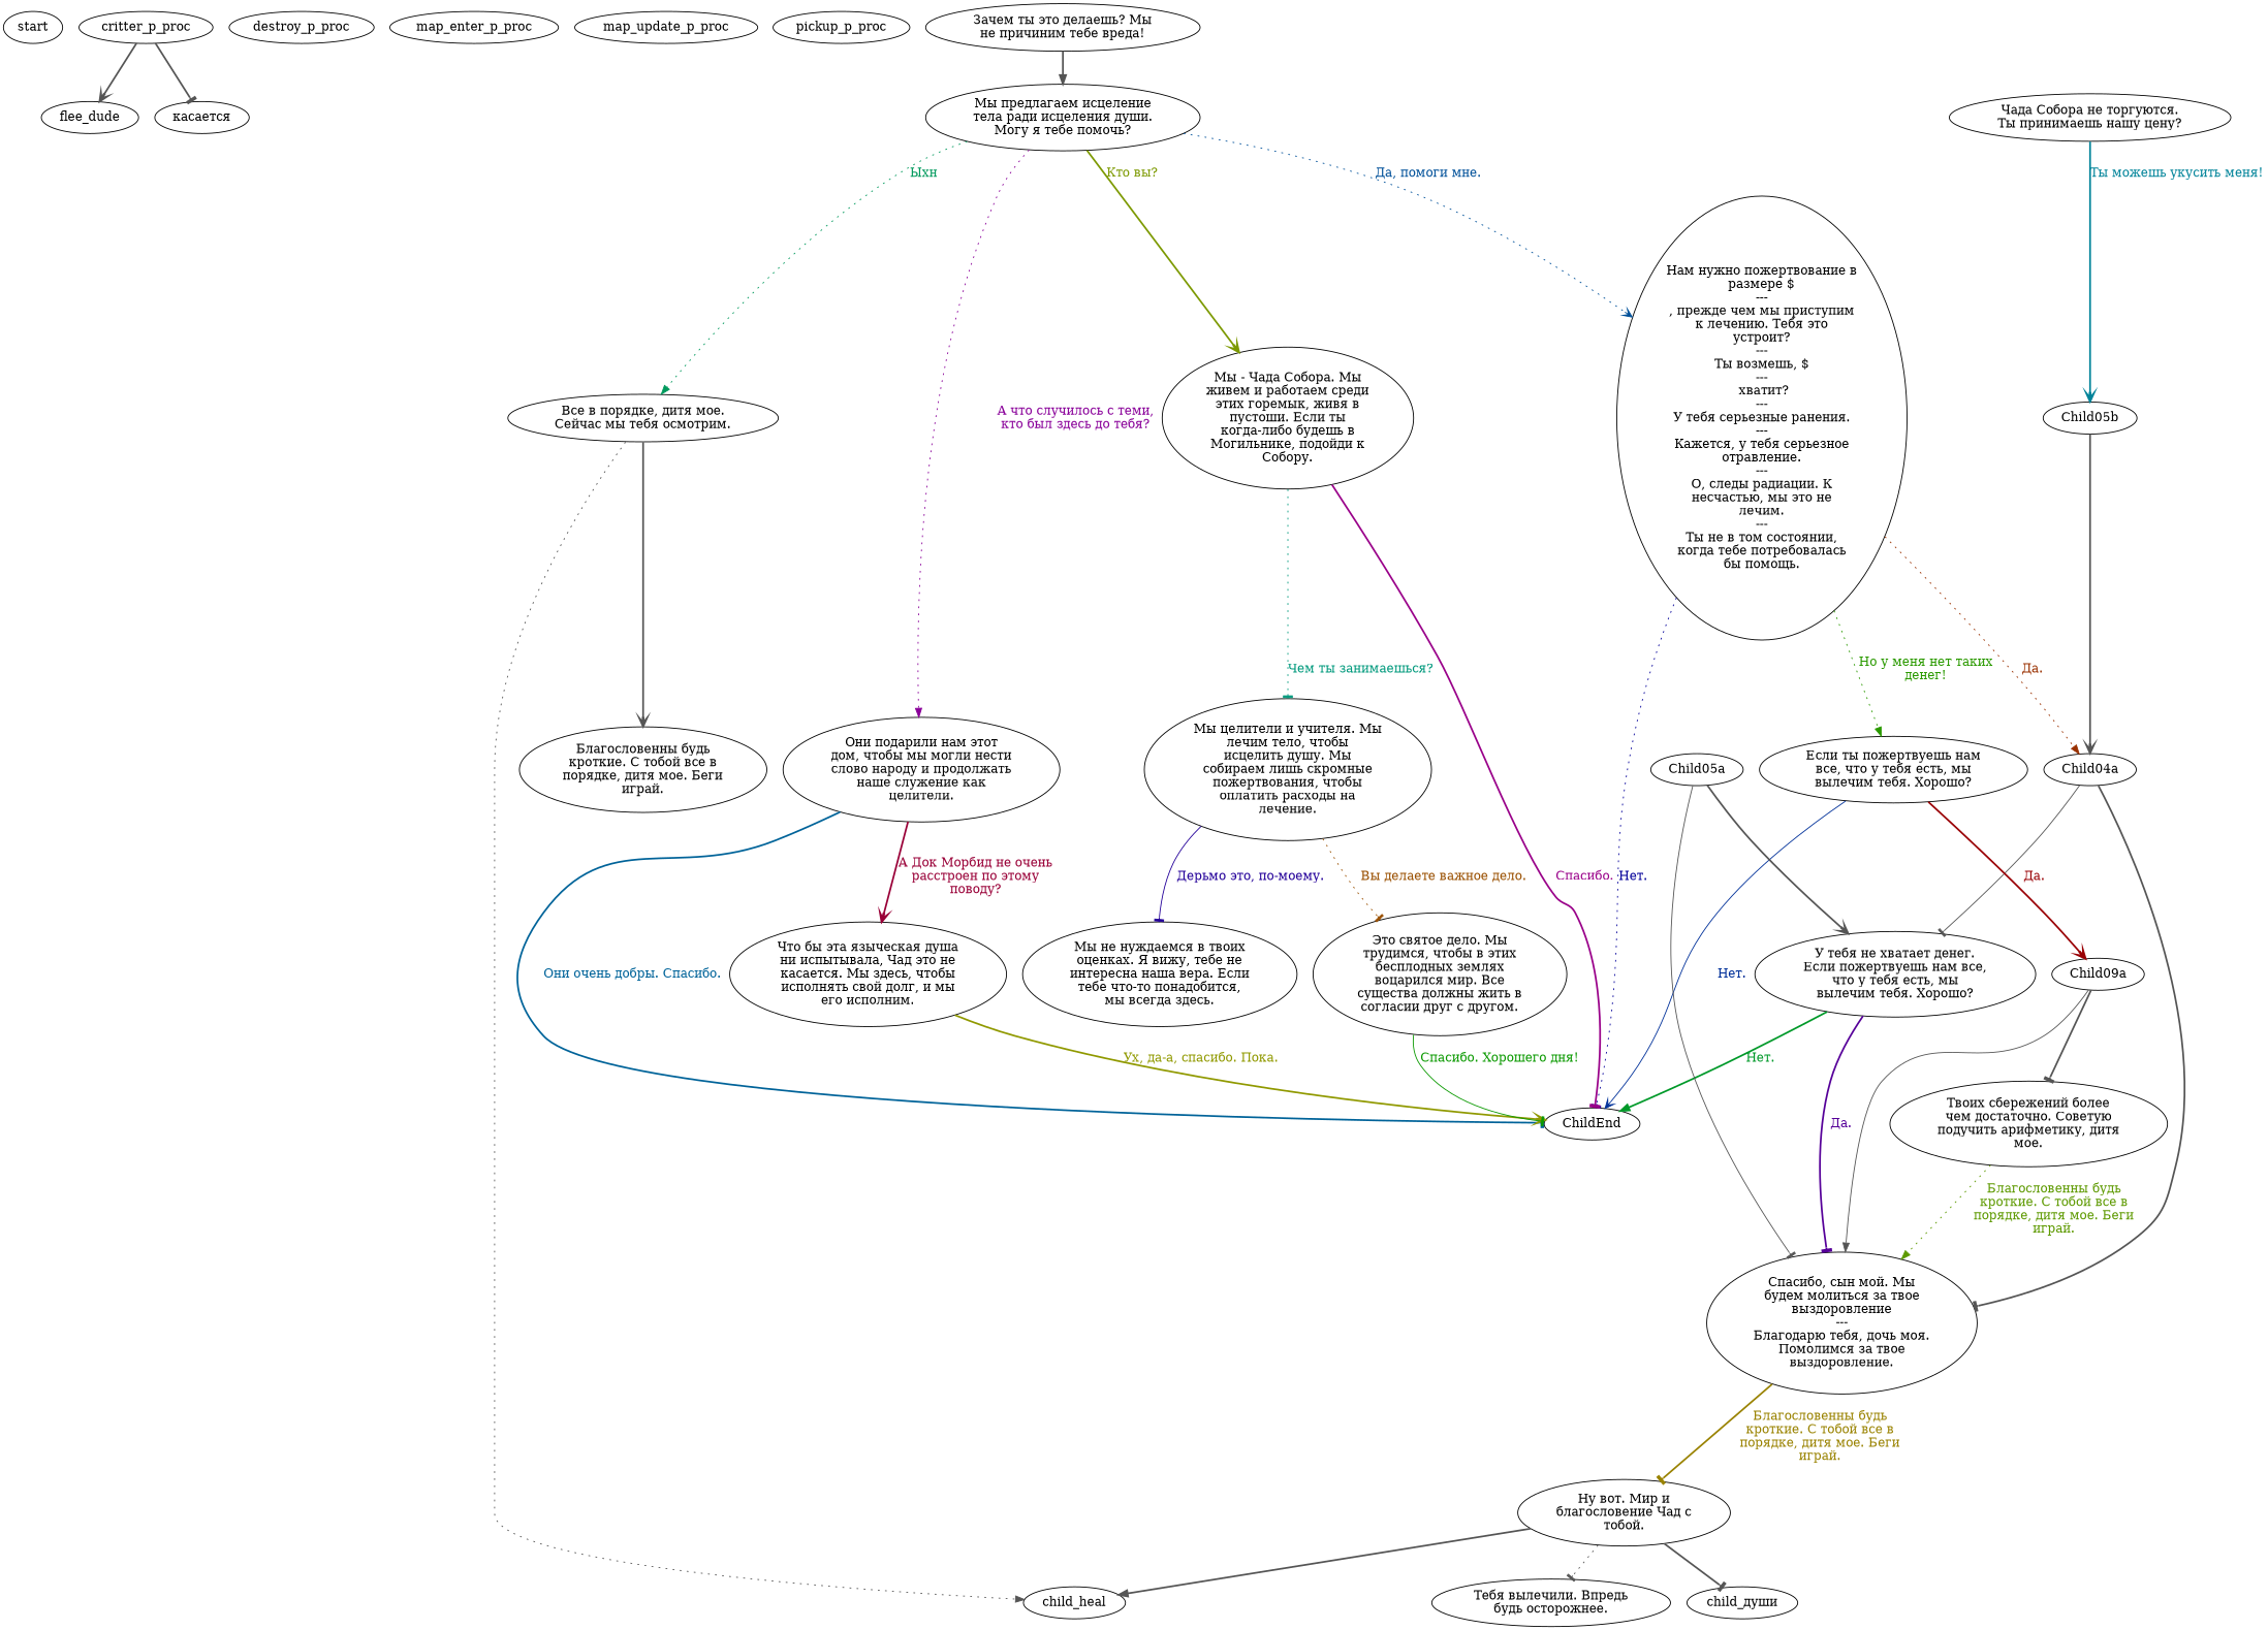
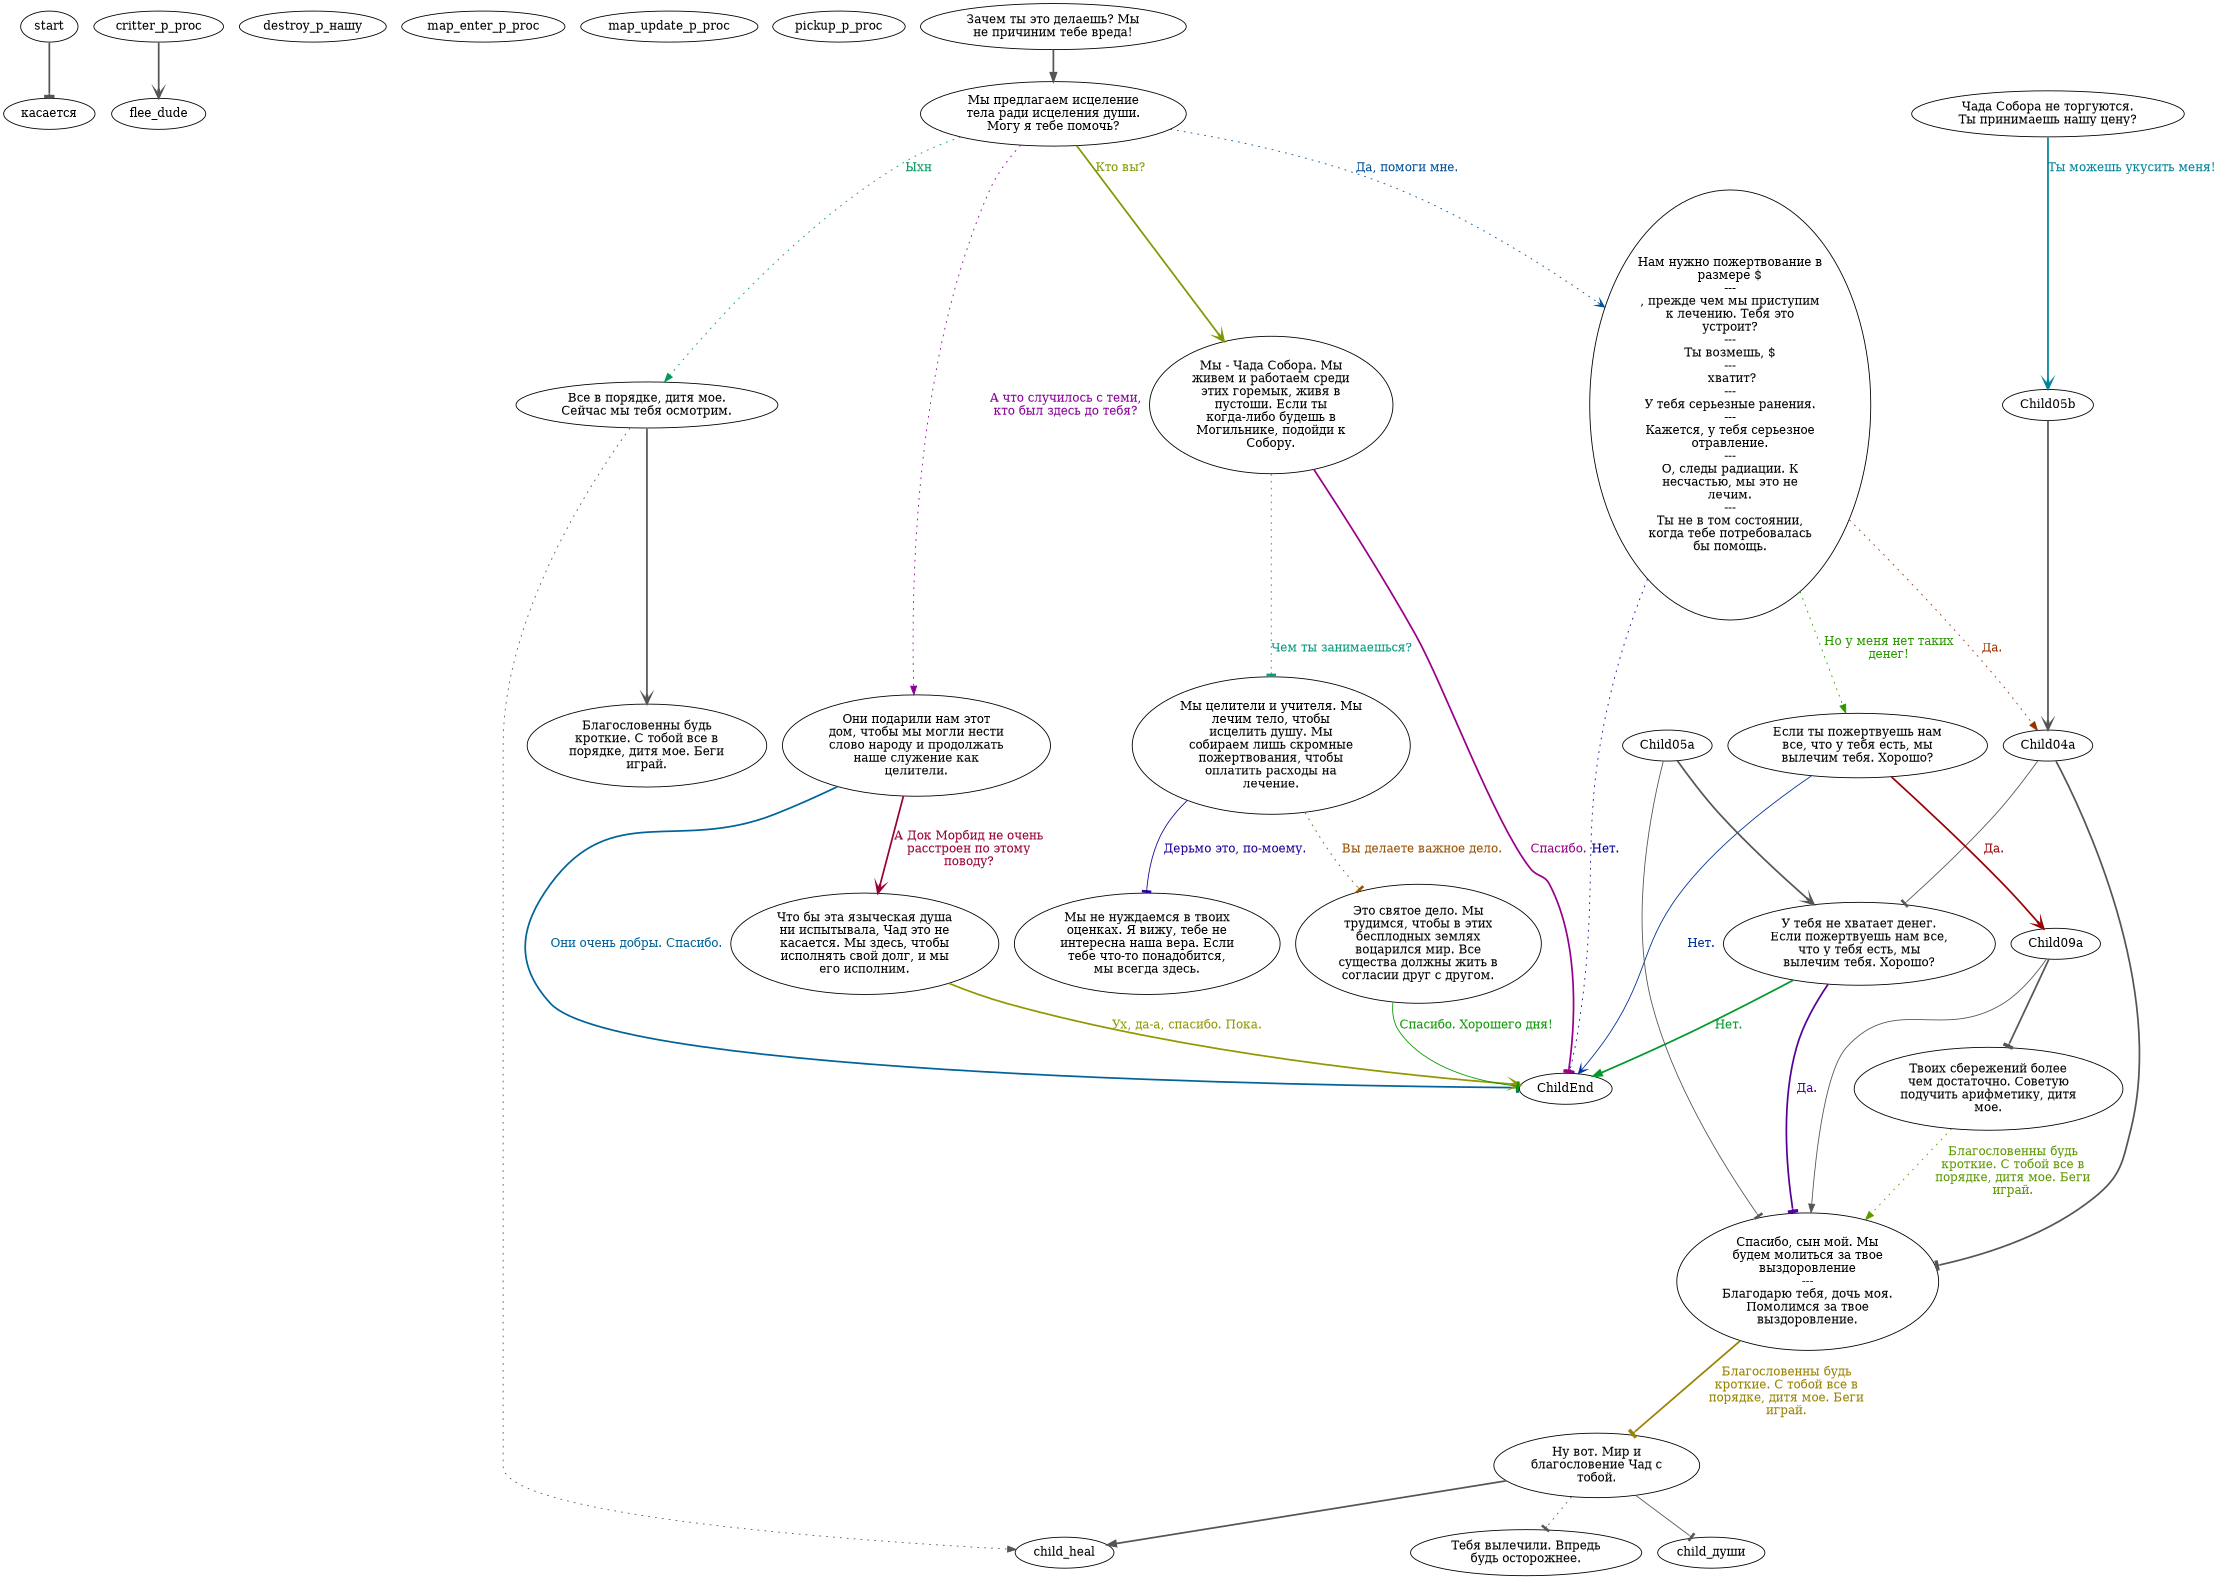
  digraph {
    node [color="#000000" fillcolor="#FFFFFF" style=filled]
    edge [arrowhead=tee color="#555555" style=bold]
    start
    critter_p_proc
    flee_dude
    n4 [label="касается"]
-   destroy_p_proc
+   destroy_p_proc [label="destroy_p_нашу"]
    map_enter_p_proc
    map_update_p_proc
    pickup_p_proc
    n9 [label="Зачем ты это делаешь? Мы\nне причиним тебе вреда!"]
    n10 [label="Мы предлагаем исцеление\nтела ради исцеления души.\nМогу я тебе помочь?"]
    n11 [label="Нам нужно пожертвование в\nразмере $\n---\n, прежде чем мы приступим\nк лечению. Тебя это\nустроит?\n---\nТы возмешь, $\n---\n хватит?\n---\nУ тебя серьезные ранения.\n---\nКажется, у тебя серьезное\nотравление.\n---\nО, следы радиации. К\nнесчастью, мы это не\nлечим.\n---\nТы не в том состоянии,\nкогда тебе потребовалась\nбы помощь."]
    n12 [label="Мы - Чада Собора. Мы\nживем и работаем среди\nэтих горемык, живя в\nпустоши. Если ты\nкогда-либо будешь в\nМогильнике, подойди к\nСобору."]
    n13 [label="Они подарили нам этот\nдом, чтобы мы могли нести\nслово народу и продолжать\nнаше служение как\nцелители."]
    n14 [label="Все в порядке, дитя мое.\nСейчас мы тебя осмотрим."]
    ChildEnd
    Child04a
    n17 [label="Если ты пожертвуешь нам\nвсе, что у тебя есть, мы\nвылечим тебя. Хорошо?"]
    n18 [label="Мы целители и учителя. Мы\nлечим тело, чтобы\nисцелить душу. Мы\nсобираем лишь скромные\nпожертвования, чтобы\nоплатить расходы на\nлечение."]
    n19 [label="Что бы эта языческая душа\nни испытывала, Чад это не\nкасается. Мы здесь, чтобы\nисполнять свой долг, и мы\nего исполним."]
    child_heal
    n21 [label="Благословенны будь\nкроткие. С тобой все в\nпорядке, дитя мое. Беги\nиграй."]
    n22 [label="child_души"]
    n23 [label="У тебя не хватает денег.\nЕсли пожертвуешь нам все,\nчто у тебя есть, мы\nвылечим тебя. Хорошо?"]
    n24 [label="Спасибо, сын мой. Мы\nбудем молиться за твое\nвыздоровление\n---\nБлагодарю тебя, дочь моя.\nПомолимся за твое\nвыздоровление."]
    Child09a
    n26 [label="Это святое дело. Мы\nтрудимся, чтобы в этих\nбесплодных землях\nвоцарился мир. Все\nсущества должны жить в\nсогласии друг с другом."]
    n27 [label="Мы не нуждаемся в твоих\nоценках. Я вижу, тебе не\nинтересна наша вера. Если\nтебе что-то понадобится,\nмы всегда здесь."]
    n28 [label="Тебя вылечили. Впредь\nбудь осторожнее."]
    n29 [label="Ну вот. Мир и\nблагословение Чад с\nтобой."]
    n30 [label="Твоих сбережений более\nчем достаточно. Советую\nподучить арифметику, дитя\nмое."]
    n31 [label="Чада Собора не торгуются.\nТы принимаешь нашу цену?"]
    Child05b
    Child05a
    critter_p_proc -> flee_dude [arrowhead=vee]
-   critter_p_proc -> n4
+   start -> n4
    n9 -> n10 [arrowhead=normal]
    n10 -> n11 [arrowhead=vee color="#005099" fontcolor="#005099" label="Да, помоги мне." style=dotted]
    n10 -> n12 [arrowhead=vee color="#7C9900" fontcolor="#7C9900" label="Кто вы?"]
    n10 -> n13 [arrowhead=normal color="#890099" fontcolor="#890099" label="А что случилось с теми,\nкто был здесь до тебя?" style=dotted]
    n10 -> n14 [arrowhead=normal color="#00995C" fontcolor="#00995C" label="Ыхн" style=dotted]
    n11 -> ChildEnd [color="#030099" fontcolor="#030099" label="Нет." style=dotted]
    n11 -> Child04a [arrowhead=normal color="#993000" fontcolor="#993000" label="Да." style=dotted]
    n11 -> n17 [arrowhead=normal color="#2A9900" fontcolor="#2A9900" label="Но у меня нет таких\nденег!" style=dotted]
    n12 -> ChildEnd [color="#990089" fontcolor="#990089" label="Спасибо."]
    n12 -> n18 [color="#00997C" fontcolor="#00997C" label="Чем ты занимаешься?" style=dotted]
    n13 -> ChildEnd [color="#006399" fontcolor="#006399" label="Они очень добры. Спасибо."]
    n13 -> n19 [arrowhead=vee color="#990037" fontcolor="#990037" label="А Док Морбид не очень\nрасстроен по этому\nповоду?"]
    n14 -> child_heal [arrowhead=normal style=dotted]
    n14 -> n21 [arrowhead=vee]
    Child04a -> n23 [style=solid]
    Child04a -> n24
    n17 -> ChildEnd [arrowhead=vee color="#003099" fontcolor="#003099" label="Нет." style=solid]
    n17 -> Child09a [arrowhead=vee color="#990004" fontcolor="#990004" label="Да."]
    n18 -> n26 [color="#994F00" fontcolor="#994F00" label="Вы делаете важное дело." style=dotted]
    n18 -> n27 [color="#230099" fontcolor="#230099" label="Дерьмо это, по-моему." style=solid]
    n19 -> ChildEnd [arrowhead=vee color="#909900" fontcolor="#909900" label="Ух, да-а, спасибо. Пока."]
    n23 -> ChildEnd [arrowhead=normal color="#009929" fontcolor="#009929" label="Нет."]
    n23 -> n24 [color="#560099" fontcolor="#560099" label="Да."]
    n24 -> n29 [color="#998200" fontcolor="#998200" label="Благословенны будь\nкроткие. С тобой все в\nпорядке, дитя мое. Беги\nиграй."]
    Child09a -> n24 [arrowhead=normal style=solid]
    Child09a -> n30
    n26 -> ChildEnd [color="#0A9900" fontcolor="#0A9900" label="Спасибо. Хорошего дня!" style=solid]
    n29 -> child_heal [arrowhead=normal]
-   n29 -> n22
+   n29 -> n22 [style=solid]
    n29 -> n28 [style=dotted]
    n30 -> n24 [arrowhead=normal color="#5D9900" fontcolor="#5D9900" label="Благословенны будь\nкроткие. С тобой все в\nпорядке, дитя мое. Беги\nиграй." style=dotted]
    n31 -> Child05b [arrowhead=vee color="#008399" fontcolor="#008399" label="Ты можешь укусить меня!"]
    Child05b -> Child04a [arrowhead=vee]
    Child05a -> n23 [arrowhead=vee]
    Child05a -> n24 [style=solid]
  }
